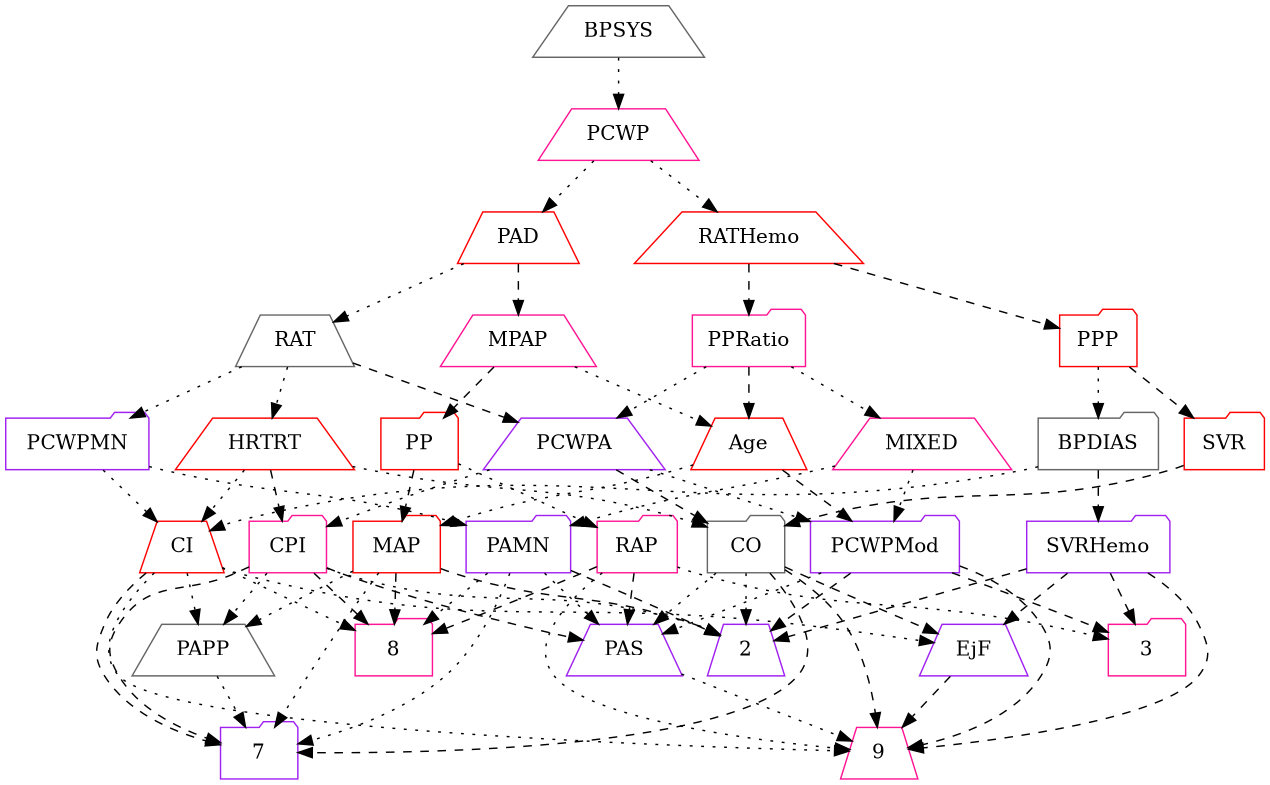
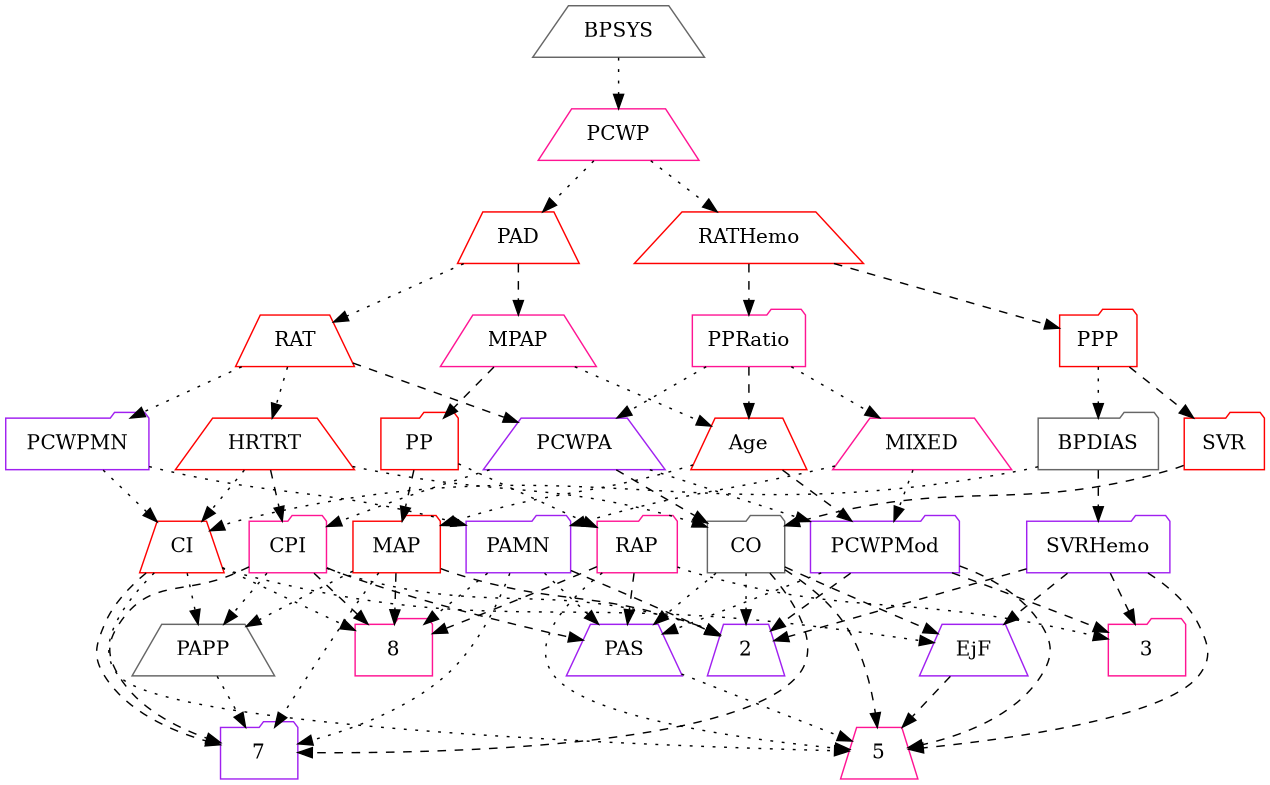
  strict digraph {
    node [color=purple shape=folder]
    edge [style=dotted]
    n1 [height=0.5 label=7 width=0.75]
    2 [height=0.5 shape=trapezium width=0.75]
    3 [color=deeppink height=0.5 width=0.75]
    n4 [color=deeppink height=0.5 label=8 width=0.75]
-   5 [color=deeppink height=0.5 shape=trapezium width=0.75 label=9]
+   5 [color=deeppink height=0.5 shape=trapezium width=0.75]
    Age [color=red height=0.5 shape=trapezium width=0.75]
    PCWPMod [height=0.5 width=1.4443]
    MAP [color=red height=0.5 width=0.84854]
    PAS [height=0.5 shape=trapezium width=0.75]
    PAPP [color=gray40 height=0.5 shape=trapezium width=0.88464]
    EjF [height=0.5 shape=trapezium width=0.75]
    RAP [color=deeppink height=0.5 width=0.77632]
    MIXED [color=deeppink height=0.5 shape=trapezium width=1.1193]
    PAMN [height=0.5 width=1.011]
    MPAP [color=deeppink height=0.5 shape=trapezium width=0.97491]
    PP [color=red height=0.5 width=0.75]
    BPSYS [color=gray40 height=0.5 shape=trapezium width=1.0471]
    PCWP [color=deeppink height=0.5 shape=trapezium width=0.97491]
    PAD [color=red height=0.5 shape=trapezium width=0.79437]
    RATHemo [color=red height=0.5 shape=trapezium width=1.3721]
-   RAT [color=gray40 height=0.5 shape=trapezium width=0.75827]
+   RAT [color=red height=0.5 shape=trapezium width=0.75827]
    PPP [color=red height=0.5 width=0.75]
    PPRatio [color=deeppink height=0.5 width=1.1013]
    PCWPA [height=0.5 shape=trapezium width=1.1555]
    PCWPMN [height=0.5 width=1.3902]
    HRTRT [color=red height=0.5 shape=trapezium width=1.1013]
    CO [color=gray40 height=0.5 width=0.75]
    CPI [color=deeppink height=0.5 width=0.75]
    CI [color=red height=0.5 shape=trapezium width=0.75]
    SVR [color=red height=0.5 width=0.77632]
    BPDIAS [color=gray40 height=0.5 width=1.1735]
    SVRHemo [height=0.5 width=1.3902]
    Age -> PCWPMod [style=dashed]
    Age -> MAP
    PCWPMod -> 2 [style=dashed]
    PCWPMod -> 3 [style=dashed]
    PCWPMod -> 5 [style=dashed]
    PCWPMod -> PAS
    MAP -> n1
    MAP -> 2 [style=dashed]
    MAP -> n4 [style=dashed]
    MAP -> PAPP
    PAS -> 5
    PAPP -> n1
    EjF -> 5 [style=dashed]
    RAP -> 3
    RAP -> n4 [style=dashed]
    RAP -> 5
    RAP -> PAS [style=dashed]
    MIXED -> PCWPMod
    MIXED -> PAMN
    PAMN -> n1
    PAMN -> 2 [style=dashed]
    PAMN -> n4
    PAMN -> PAS
    MPAP -> Age
    MPAP -> PP [style=dashed]
    PP -> MAP [style=dashed]
    PP -> RAP
    BPSYS -> PCWP
    PCWP -> PAD
    PCWP -> RATHemo
    PAD -> MPAP [style=dashed]
    PAD -> RAT
    RATHemo -> PPP [style=dashed]
    RATHemo -> PPRatio [style=dashed]
    RAT -> PCWPA [style=dashed]
    RAT -> PCWPMN
    RAT -> HRTRT
    PPP -> SVR [style=dashed]
    PPP -> BPDIAS
    PPRatio -> Age [style=dashed]
    PPRatio -> MIXED
    PPRatio -> PCWPA
    PCWPA -> PCWPMod
    PCWPA -> CO [style=dashed]
    PCWPA -> CPI
    PCWPMN -> PAMN
    PCWPMN -> CI
    HRTRT -> CO
    HRTRT -> CPI [style=dashed]
    HRTRT -> CI
    CO -> n1 [style=dashed]
    CO -> 2
    CO -> 5 [style=dashed]
    CO -> PAS
    CO -> EjF [style=dashed]
    CPI -> n1 [style=dashed]
    CPI -> 2
    CPI -> n4 [style=dashed]
    CPI -> PAS [style=dashed]
    CPI -> PAPP
    CI -> n1 [style=dashed]
    CI -> n4
    CI -> 5
    CI -> PAPP
    CI -> EjF
    SVR -> CO [style=dashed]
    BPDIAS -> CI
    BPDIAS -> SVRHemo [style=dashed]
    SVRHemo -> 2 [style=dashed]
    SVRHemo -> 3 [style=dashed]
    SVRHemo -> 5 [style=dashed]
    SVRHemo -> EjF [style=dashed]
  }
